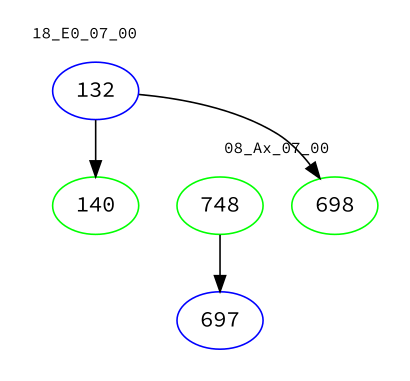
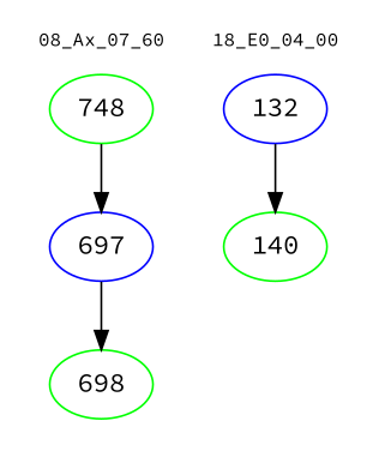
  digraph {
    fontname="Source Code Pro"
    node [color=green fontname="Source Code Pro"]
    edge [color=black fontname="Source Code Pro"]
    n1 [color=blue label=697]
    n2 [label=698]
    n3 [label=748]
    n4 [color=blue label=132]
    n5 [label=140]
    subgraph cluster_1 {
      color=white
      fontsize=10
-     label="08_Ax_07_00"
+     label="08_Ax_07_60"
      n1
      n2
      n3
    }
    subgraph cluster_2 {
      color=white
      fontsize=10
-     label="18_E0_07_00"
+     label="18_E0_04_00"
      n4
      n5
    }
-   n4 -> n2
+   n1 -> n2
    n3 -> n1
    n4 -> n5
  }
